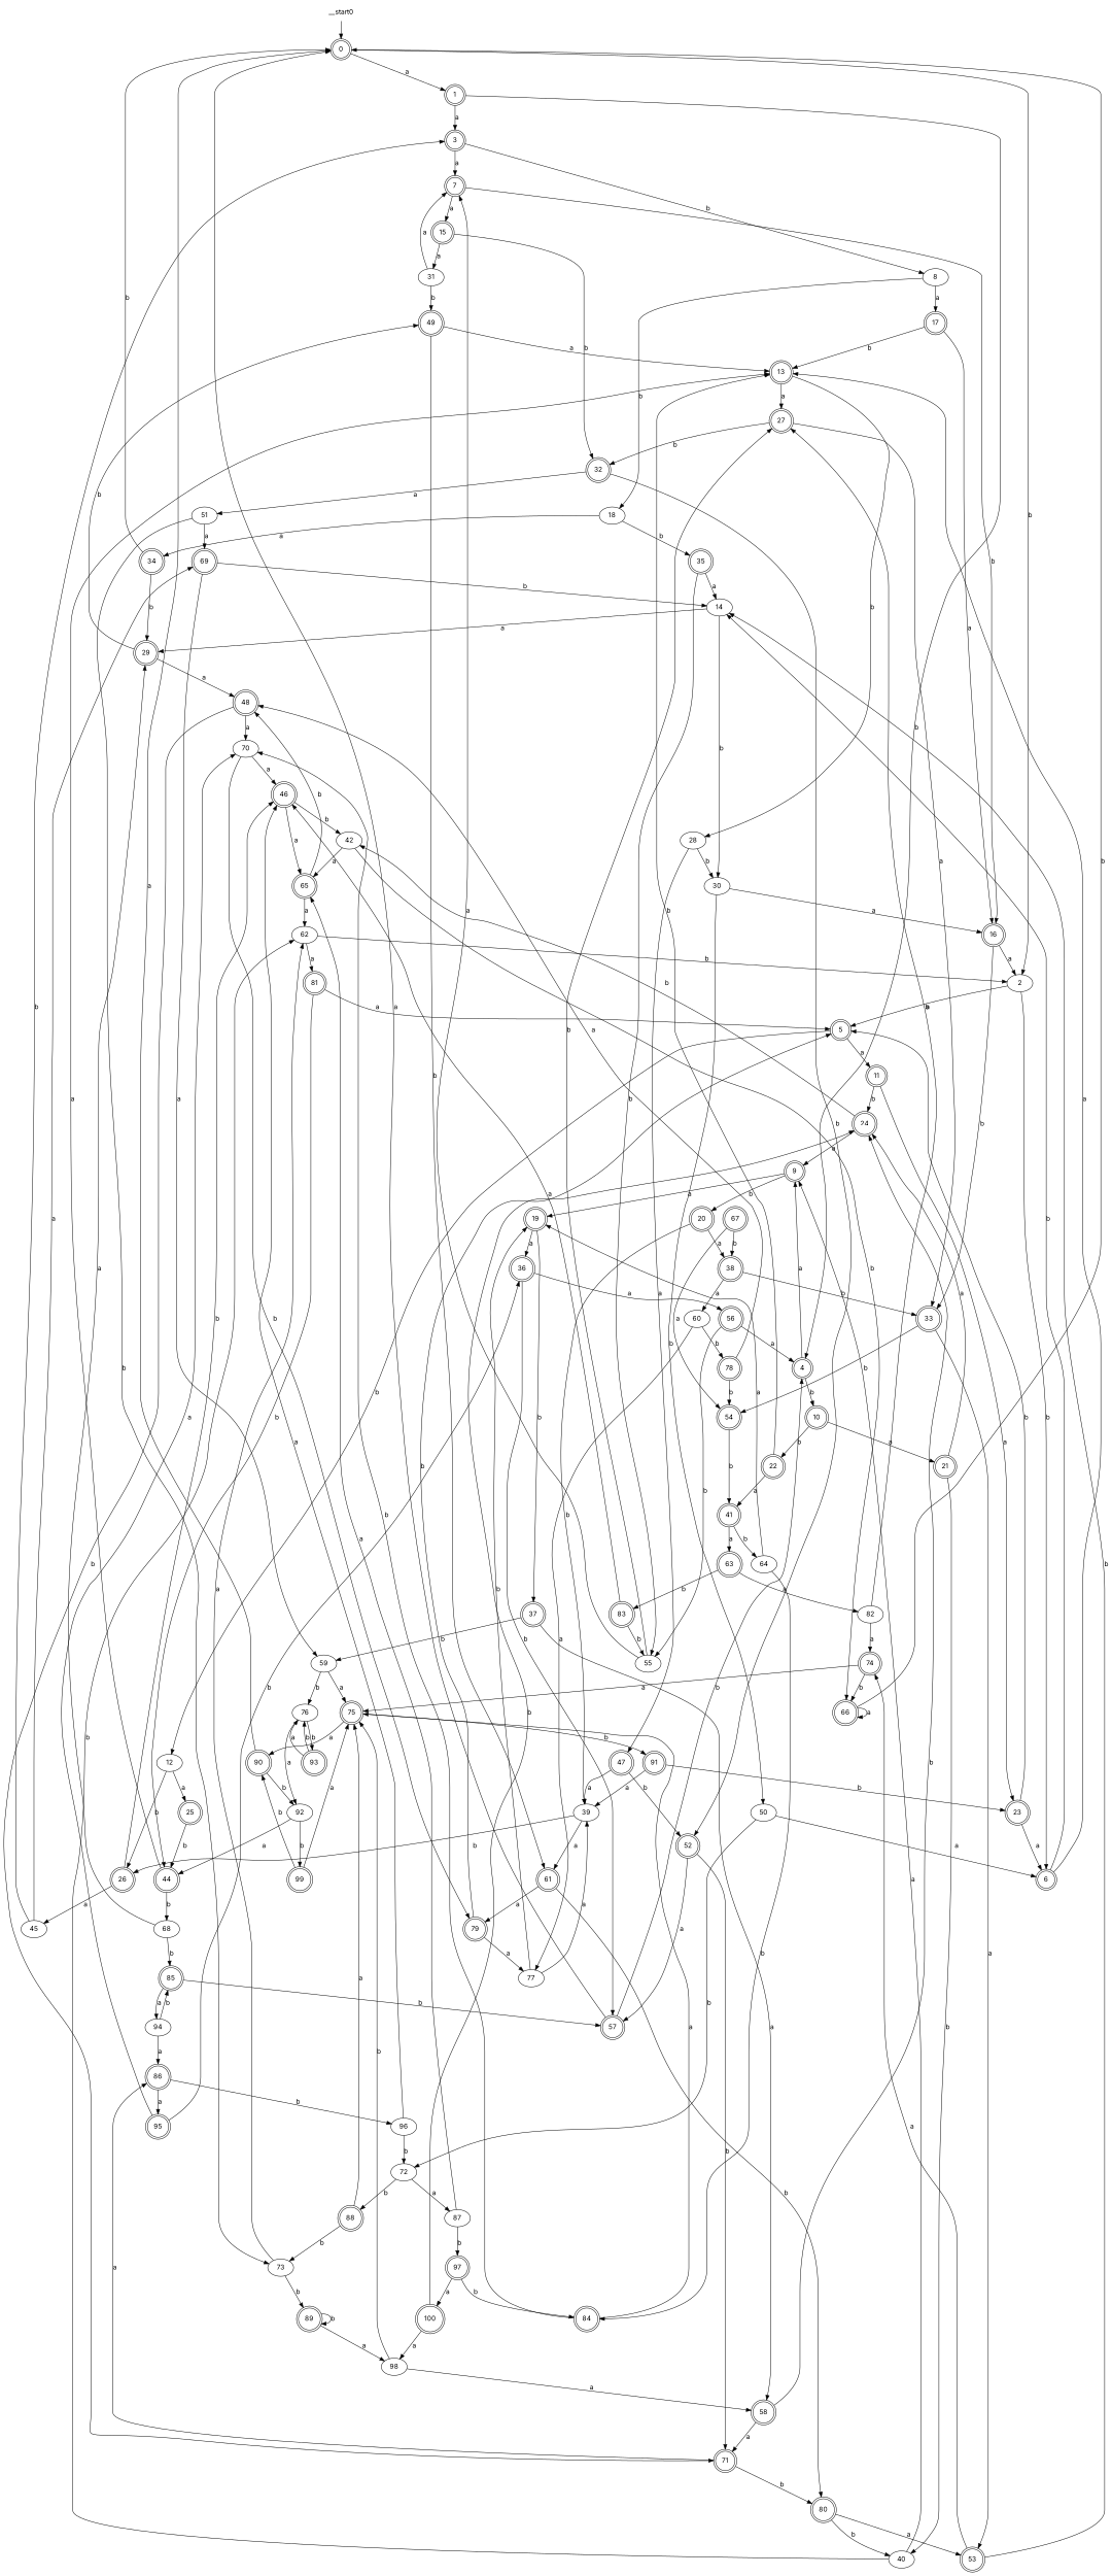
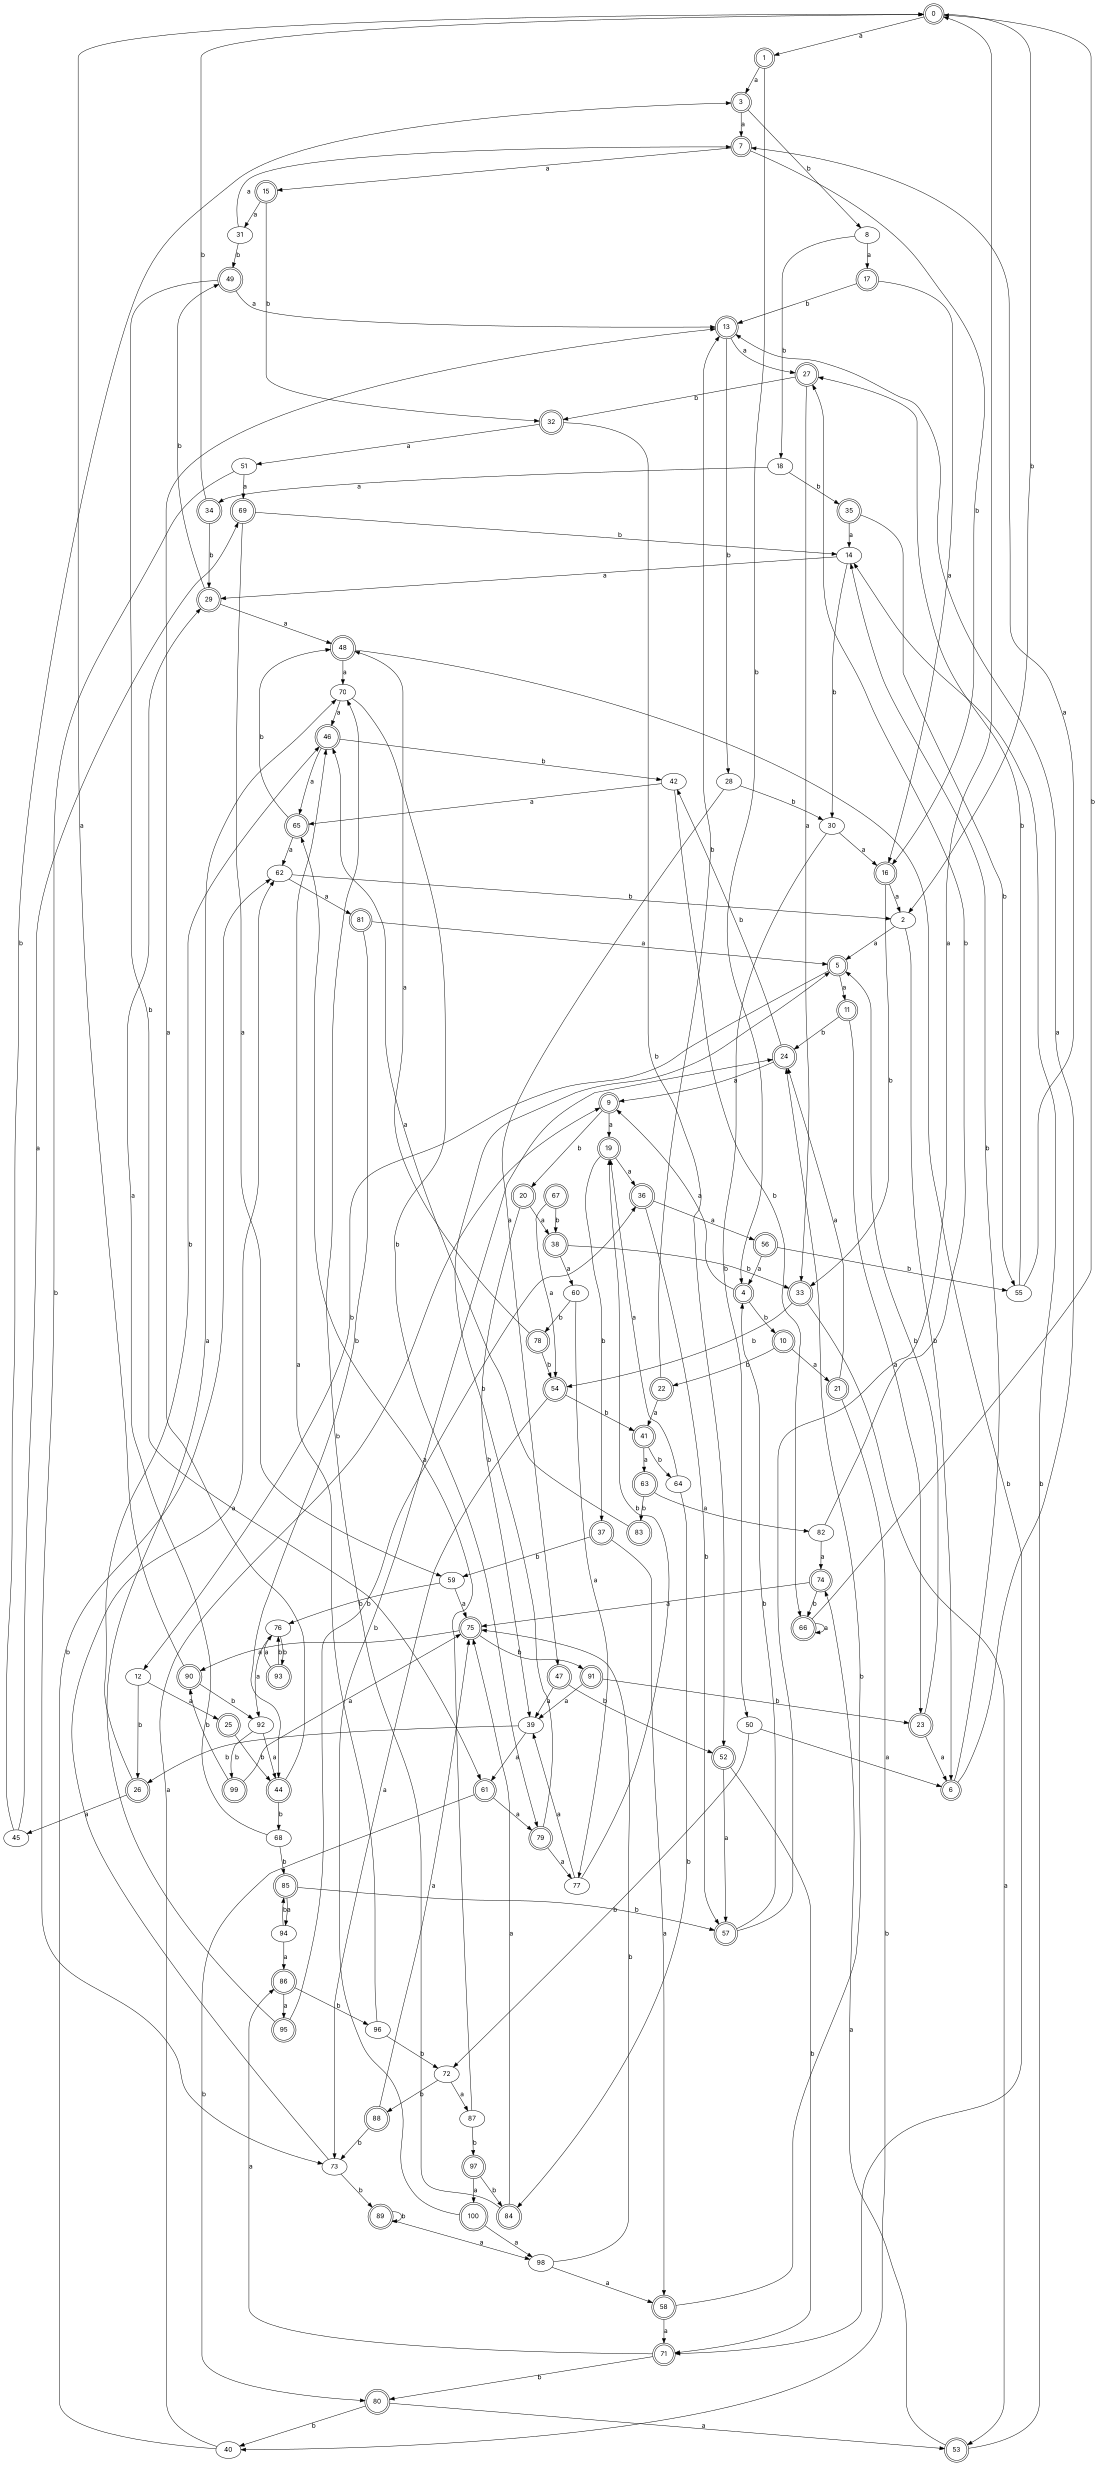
  digraph {
    fontname=Inter
    node [fontname=Inter shape=doublecircle]
    edge [fontname=Inter]
-   __start0 [shape=none]
    0
    1
    2 [shape=""]
    3
    4
    5
    6
    7
    8 [shape=""]
    9
    10
    11
    12 [shape=""]
    13
    14 [shape=""]
    15
    16
    17
    18 [shape=""]
    19
    20
    21
    22
    23
    24
    25
    26
    27
    28 [shape=""]
    29
    30 [shape=""]
    31 [shape=""]
    32
    33
    34
    35
    36
    37
    38
    39 [shape=""]
    40 [shape=""]
    41
    42 [shape=""]
    44
    45 [shape=""]
    46
    47
    48
    49
    50 [shape=""]
    51 [shape=""]
    52
    53
    54
    55 [shape=""]
    56
    57
    58
    59 [shape=""]
    60 [shape=""]
    61
    62 [shape=""]
    63
    64 [shape=""]
    65
    66
    68 [shape=""]
    69
    70 [shape=""]
    71
    72 [shape=""]
    73 [shape=""]
    74
    75
    76 [shape=""]
    77 [shape=""]
    78
    79
    80
    81
    82 [shape=""]
    83
    84
    67
    85
    86
    87 [shape=""]
    88
    89
    90
    91
    92 [shape=""]
    93
    94 [shape=""]
    95
    96 [shape=""]
    97
    98 [shape=""]
    99
    100
-   __start0 -> 0
    0 -> 1 [label=a]
    0 -> 2 [label=b]
    1 -> 3 [label=a]
    1 -> 4 [label=b]
    2 -> 5 [label=a]
    2 -> 6 [label=b]
    3 -> 7 [label=a]
    3 -> 8 [label=b]
    4 -> 9 [label=a]
    4 -> 10 [label=b]
    5 -> 11 [label=a]
    5 -> 12 [label=b]
    6 -> 13 [label=a]
    6 -> 14 [label=b]
    7 -> 15 [label=a]
    7 -> 16 [label=b]
    8 -> 17 [label=a]
    8 -> 18 [label=b]
    9 -> 19 [label=a]
    9 -> 20 [label=b]
    10 -> 21 [label=a]
    10 -> 22 [label=b]
    11 -> 23 [label=a]
    11 -> 24 [label=b]
    12 -> 25 [label=a]
    12 -> 26 [label=b]
    13 -> 27 [label=a]
    13 -> 28 [label=b]
    14 -> 29 [label=a]
    14 -> 30 [label=b]
    15 -> 31 [label=a]
    15 -> 32 [label=b]
    16 -> 2 [label=a]
    16 -> 33 [label=b]
    17 -> 13 [label=b]
    17 -> 16 [label=a]
    18 -> 34 [label=a]
    18 -> 35 [label=b]
    19 -> 36 [label=a]
    19 -> 37 [label=b]
    20 -> 38 [label=a]
    20 -> 39 [label=b]
    21 -> 24 [label=a]
    21 -> 40 [label=b]
    22 -> 13 [label=b]
    22 -> 41 [label=a]
    23 -> 5 [label=b]
    23 -> 6 [label=a]
    24 -> 9 [label=a]
    24 -> 42 [label=b]
    25 -> 44 [label=b]
    26 -> 45 [label=a]
    26 -> 46 [label=b]
    27 -> 32 [label=b]
    27 -> 33 [label=a]
    28 -> 30 [label=b]
    28 -> 47 [label=a]
    29 -> 48 [label=a]
    29 -> 49 [label=b]
    30 -> 16 [label=a]
    30 -> 50 [label=b]
    31 -> 7 [label=a]
    31 -> 49 [label=b]
    32 -> 51 [label=a]
    32 -> 52 [label=b]
    33 -> 53 [label=a]
    33 -> 54 [label=b]
    34 -> 0 [label=b]
    34 -> 29 [label=b]
    35 -> 14 [label=a]
    35 -> 55 [label=b]
    36 -> 56 [label=a]
    36 -> 57 [label=b]
    37 -> 58 [label=a]
    37 -> 59 [label=b]
    38 -> 33 [label=b]
    38 -> 60 [label=a]
    39 -> 26 [label=b]
    39 -> 61 [label=a]
    40 -> 9 [label=a]
    40 -> 62 [label=b]
    41 -> 63 [label=a]
    41 -> 64 [label=b]
    42 -> 65 [label=a]
    42 -> 66 [label=b]
    44 -> 13 [label=a]
    44 -> 68 [label=b]
    45 -> 3 [label=b]
    45 -> 69 [label=a]
    46 -> 42 [label=b]
    46 -> 65 [label=a]
    47 -> 39 [label=a]
    47 -> 52 [label=b]
    48 -> 70 [label=a]
    48 -> 71 [label=b]
    49 -> 13 [label=a]
    49 -> 61 [label=b]
    50 -> 6 [label=a]
    50 -> 72 [label=b]
    51 -> 69 [label=a]
    51 -> 73 [label=b]
    52 -> 57 [label=a]
    52 -> 71 [label=b]
    53 -> 14 [label=b]
    53 -> 74 [label=a]
    54 -> 41 [label=b]
+   54 -> 73 [label=a]
    55 -> 7 [label=a]
    55 -> 27 [label=b]
    56 -> 4 [label=a]
    56 -> 55 [label=b]
    57 -> 0 [label=a]
    57 -> 4 [label=b]
    58 -> 24 [label=b]
    58 -> 71 [label=a]
    59 -> 75 [label=a]
    59 -> 76 [label=b]
    60 -> 77 [label=a]
    60 -> 78 [label=b]
    61 -> 79 [label=a]
    61 -> 80 [label=b]
    62 -> 2 [label=b]
    62 -> 81 [label=a]
    63 -> 82 [label=a]
    63 -> 83 [label=b]
    64 -> 19 [label=a]
    64 -> 84 [label=b]
    65 -> 48 [label=b]
    65 -> 62 [label=a]
    66 -> 0 [label=b]
    66 -> 66 [label=a]
    68 -> 29 [label=a]
    68 -> 85 [label=b]
    69 -> 14 [label=b]
    69 -> 59 [label=a]
    70 -> 46 [label=a]
    70 -> 79 [label=b]
    71 -> 80 [label=b]
    71 -> 86 [label=a]
    72 -> 87 [label=a]
    72 -> 88 [label=b]
    73 -> 62 [label=a]
    73 -> 89 [label=b]
    74 -> 66 [label=b]
    74 -> 75 [label=a]
    75 -> 90 [label=a]
    75 -> 91 [label=b]
    76 -> 92 [label=a]
    76 -> 93 [label=b]
    77 -> 19 [label=b]
    77 -> 39 [label=a]
    78 -> 48 [label=a]
    78 -> 54 [label=b]
    79 -> 5 [label=b]
    79 -> 77 [label=a]
    80 -> 40 [label=b]
    80 -> 53 [label=a]
    81 -> 5 [label=a]
    81 -> 44 [label=b]
    82 -> 27 [label=b]
    82 -> 74 [label=a]
    83 -> 46 [label=a]
-   83 -> 55 [label=b]
    84 -> 70 [label=b]
    84 -> 75 [label=a]
    67 -> 38 [label=b]
    67 -> 54 [label=a]
    85 -> 57 [label=b]
    85 -> 94 [label=a]
    86 -> 95 [label=a]
    86 -> 96 [label=b]
    87 -> 65 [label=a]
    87 -> 97 [label=b]
    88 -> 73 [label=b]
    88 -> 75 [label=a]
    89 -> 89 [label=b]
    89 -> 98 [label=a]
    90 -> 0 [label=a]
    90 -> 92 [label=b]
    91 -> 23 [label=b]
    91 -> 39 [label=a]
    92 -> 44 [label=a]
    92 -> 99 [label=b]
    93 -> 76 [label=a]
    93 -> 76 [label=b]
    94 -> 85 [label=b]
    94 -> 86 [label=a]
    95 -> 36 [label=b]
    95 -> 70 [label=a]
    96 -> 46 [label=a]
    96 -> 72 [label=b]
    97 -> 84 [label=b]
    97 -> 100 [label=a]
    98 -> 58 [label=a]
    98 -> 75 [label=b]
    99 -> 75 [label=a]
    99 -> 90 [label=b]
    100 -> 24 [label=b]
    100 -> 98 [label=a]
  }
